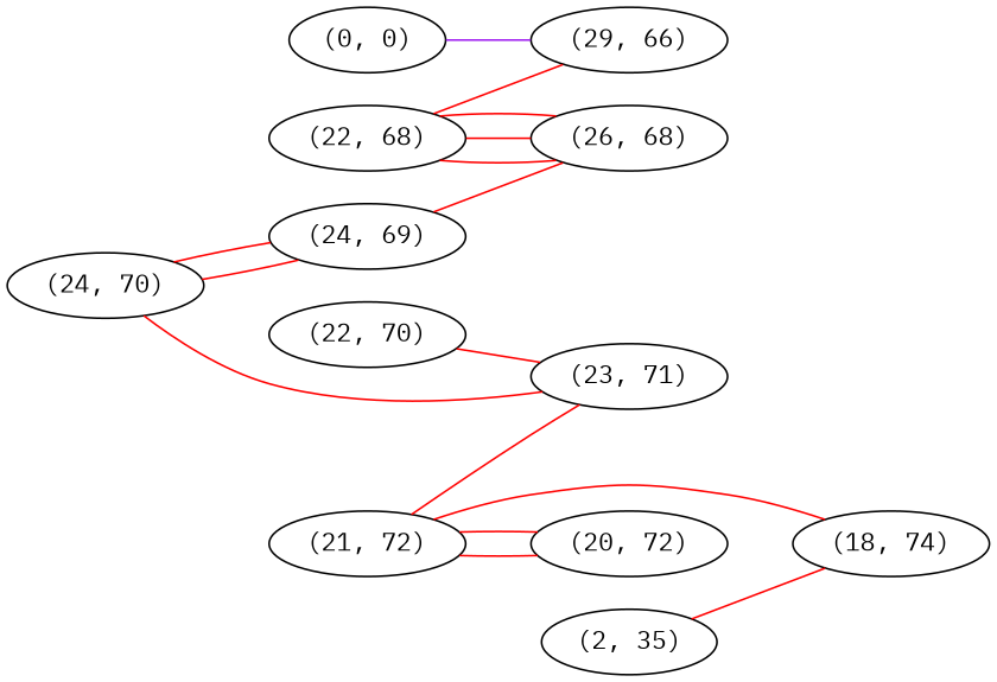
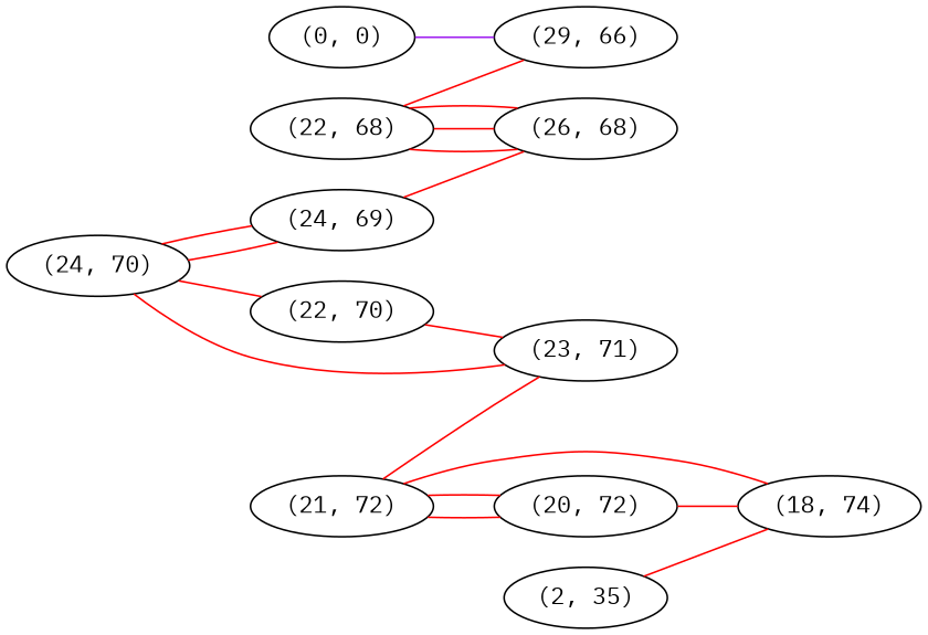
  graph {
    fontname="IBM Plex Mono"
    rankdir=LR
    node [fontname="IBM Plex Mono"]
    edge [color=red fontname="IBM Plex Mono" weight=1]
    "(0, 0)"
    "(29, 66)"
    "(24, 70)"
    "(22, 70)"
    "(24, 69)"
    "(23, 71)"
    "(26, 68)"
    n8 [label="(2, 35)"]
    "(18, 74)"
    "(21, 72)"
    "(20, 72)"
    n12 [label="(22, 68)"]
    "(0, 0)" -- "(29, 66)" [color=purple weight=4]
+   "(24, 70)" -- "(22, 70)"
    "(24, 70)" -- "(24, 69)"
    "(24, 70)" -- "(24, 69)"
    "(24, 70)" -- "(23, 71)"
    "(22, 70)" -- "(23, 71)"
    "(24, 69)" -- "(26, 68)"
    n8 -- "(18, 74)"
    "(21, 72)" -- "(23, 71)"
    "(21, 72)" -- "(18, 74)"
    "(21, 72)" -- "(20, 72)"
    "(21, 72)" -- "(20, 72)"
+   "(20, 72)" -- "(18, 74)"
    n12 -- "(29, 66)"
    n12 -- "(26, 68)"
    n12 -- "(26, 68)"
    n12 -- "(26, 68)"
  }
